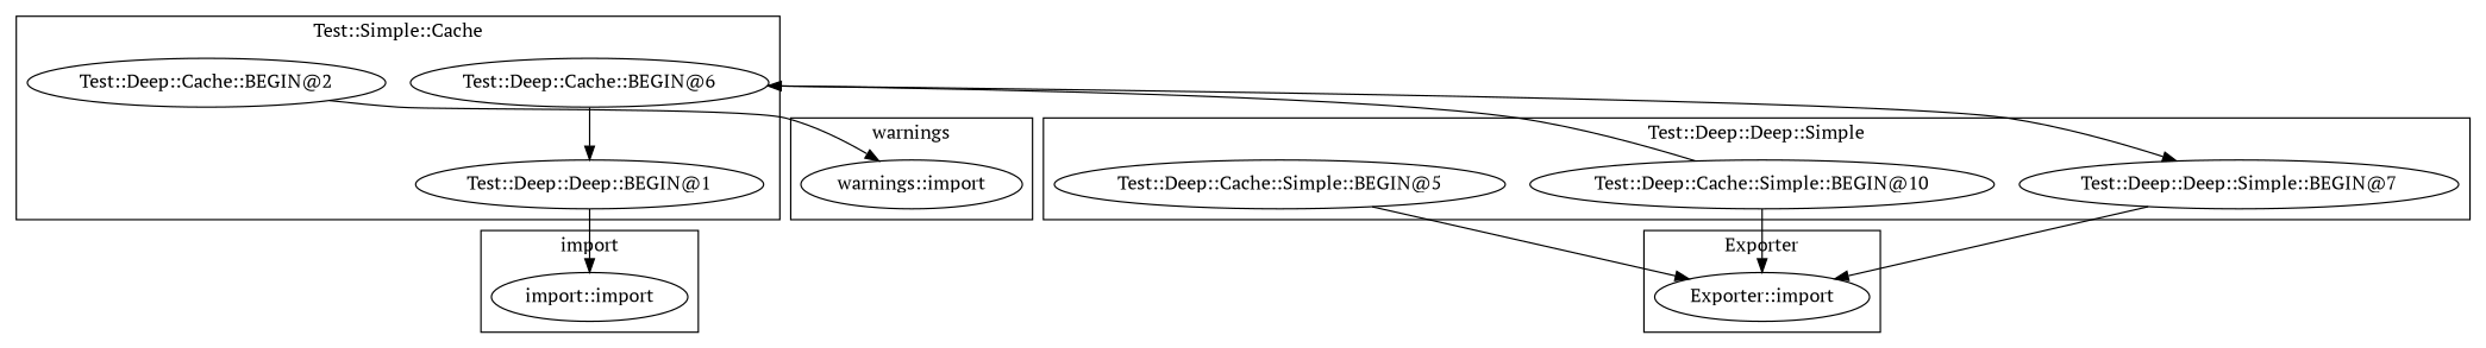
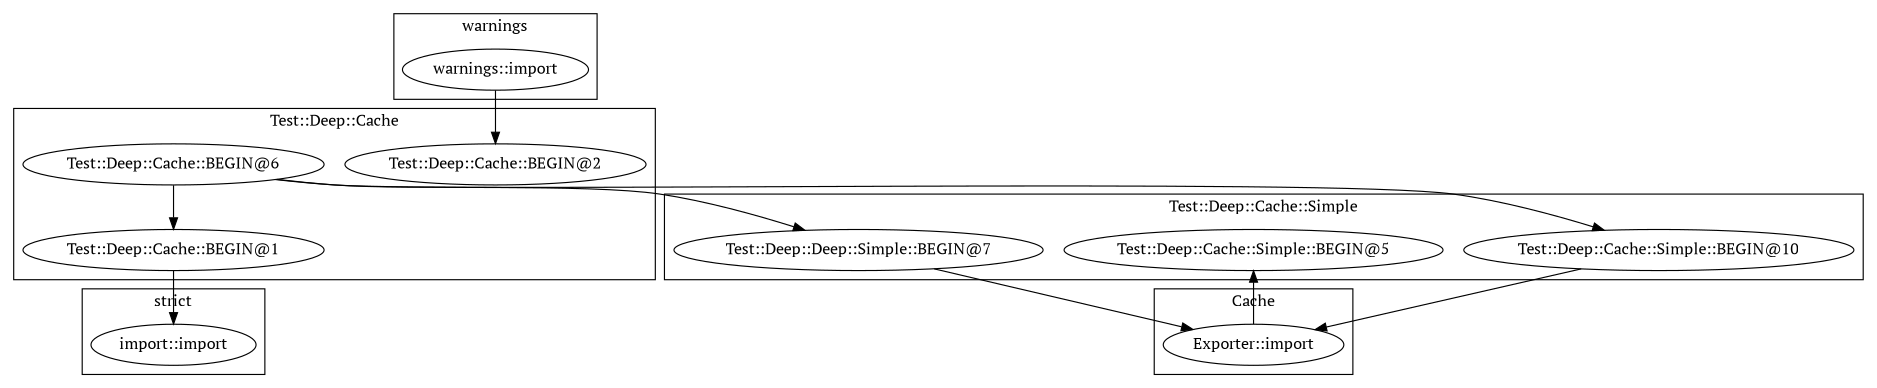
  digraph {
    fontname="PT Serif"
    node [fontname="PT Serif"]
    edge [fontname="PT Serif"]
    "Test::Deep::Cache::BEGIN@2"
    "Test::Deep::Cache::BEGIN@6"
-   "Test::Deep::Cache::BEGIN@1" [label="Test::Deep::Deep::BEGIN@1"]
+   "Test::Deep::Cache::BEGIN@1"
    "Exporter::import"
    "warnings::import"
    n6 [label="import::import"]
    "Test::Deep::Cache::Simple::BEGIN@10"
    "Test::Deep::Cache::Simple::BEGIN@5"
    n9 [label="Test::Deep::Deep::Simple::BEGIN@7"]
    subgraph cluster_1 {
-     label="Test::Simple::Cache"
+     label="Test::Deep::Cache"
      "Test::Deep::Cache::BEGIN@2"
      "Test::Deep::Cache::BEGIN@6"
      "Test::Deep::Cache::BEGIN@1"
    }
    subgraph cluster_2 {
-     label=Exporter
+     label=Cache
      "Exporter::import"
    }
    subgraph cluster_3 {
      label=warnings
      "warnings::import"
    }
    subgraph cluster_4 {
-     label=import
+     label="strict"
      n6
    }
    subgraph cluster_5 {
-     label="Test::Deep::Deep::Simple"
+     label="Test::Deep::Cache::Simple"
      "Test::Deep::Cache::Simple::BEGIN@10"
      "Test::Deep::Cache::Simple::BEGIN@5"
      n9
    }
-   "Test::Deep::Cache::BEGIN@2" -> "warnings::import"
+   "warnings::import" -> "Test::Deep::Cache::BEGIN@2"
    "Test::Deep::Cache::BEGIN@6" -> "Test::Deep::Cache::BEGIN@1"
-   "Test::Deep::Cache::Simple::BEGIN@10" -> "Test::Deep::Cache::BEGIN@6"
+   "Test::Deep::Cache::BEGIN@6" -> "Test::Deep::Cache::Simple::BEGIN@10"
    "Test::Deep::Cache::BEGIN@6" -> n9
    "Test::Deep::Cache::BEGIN@1" -> n6
    "Test::Deep::Cache::Simple::BEGIN@10" -> "Exporter::import"
-   "Test::Deep::Cache::Simple::BEGIN@5" -> "Exporter::import"
+   "Exporter::import" -> "Test::Deep::Cache::Simple::BEGIN@5"
    n9 -> "Exporter::import"
  }
